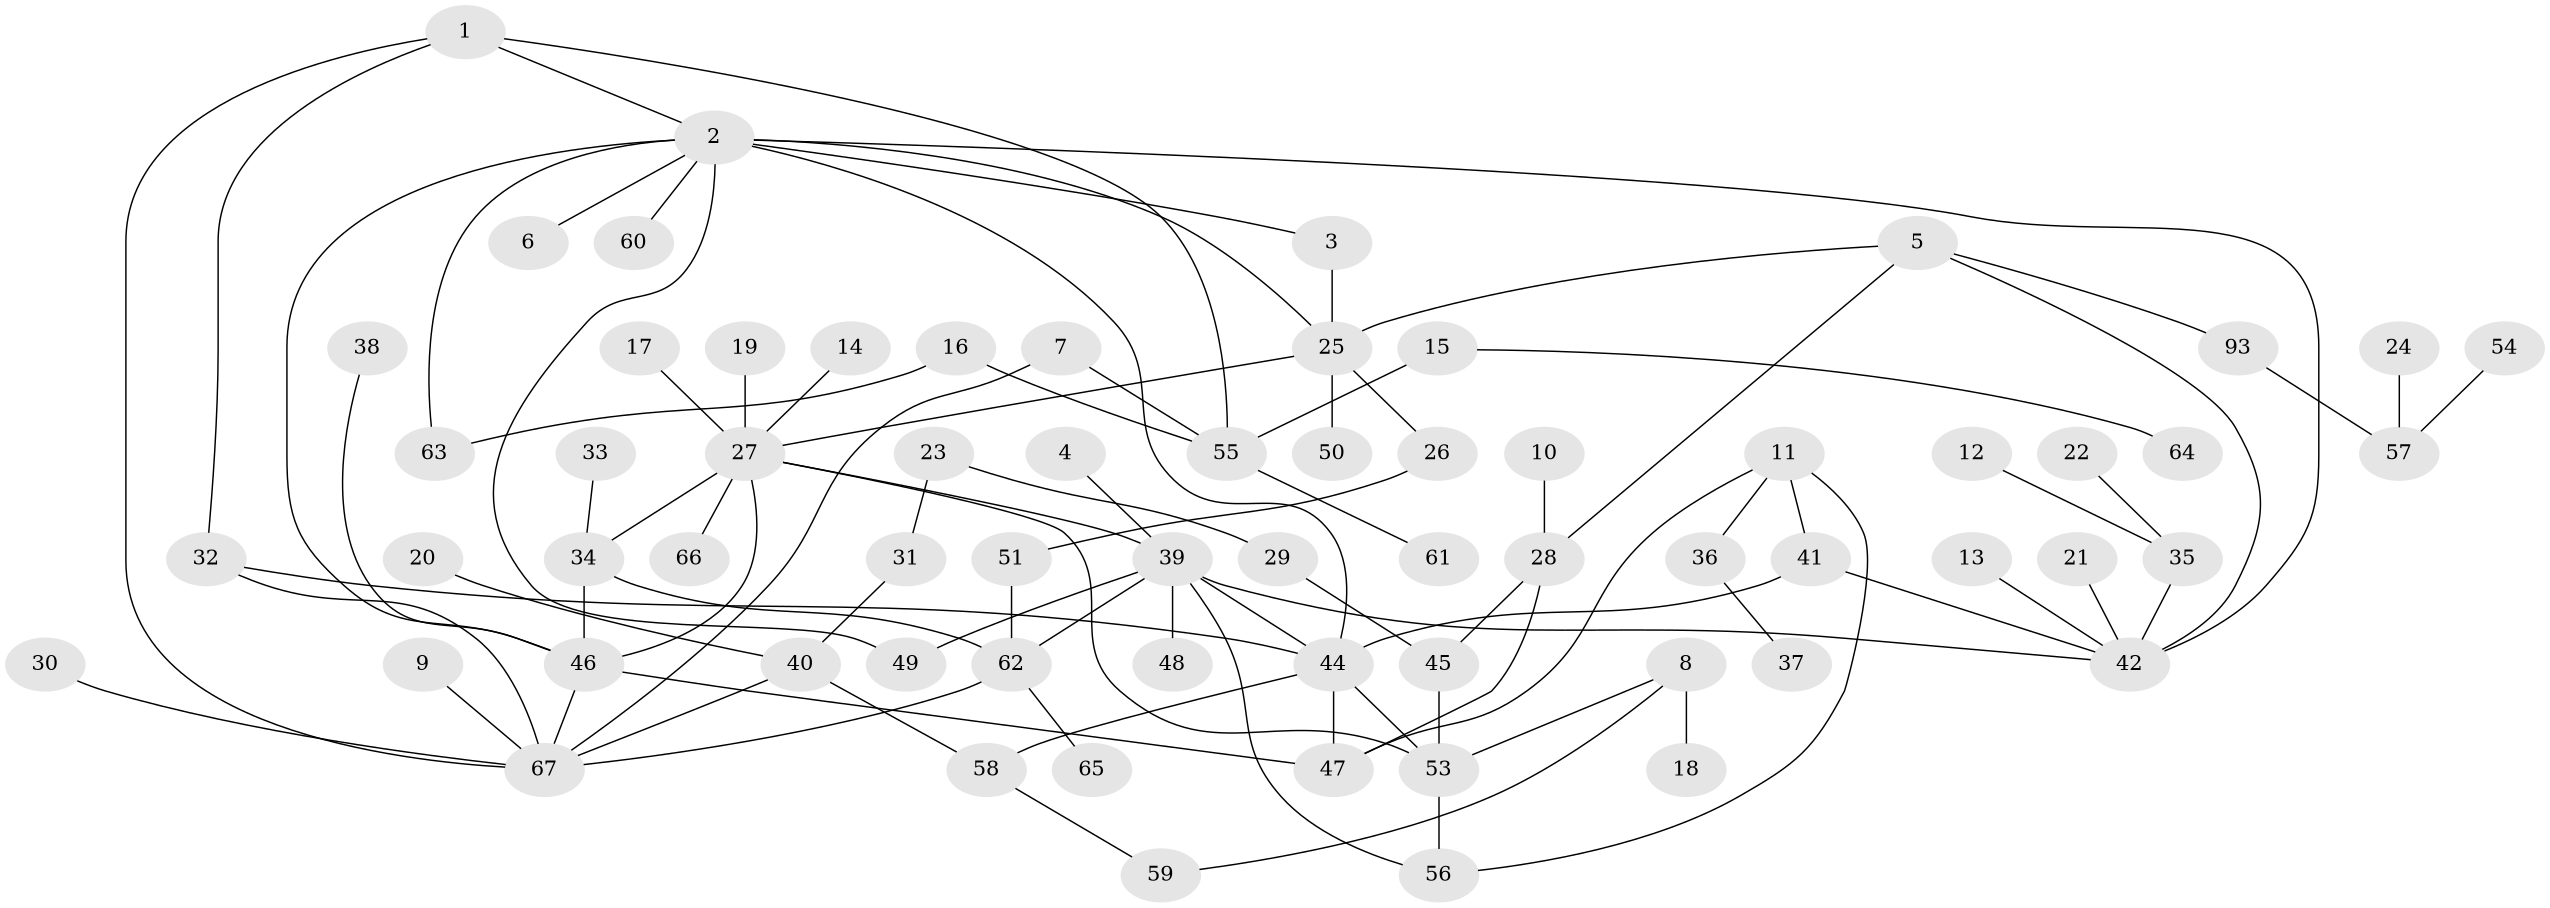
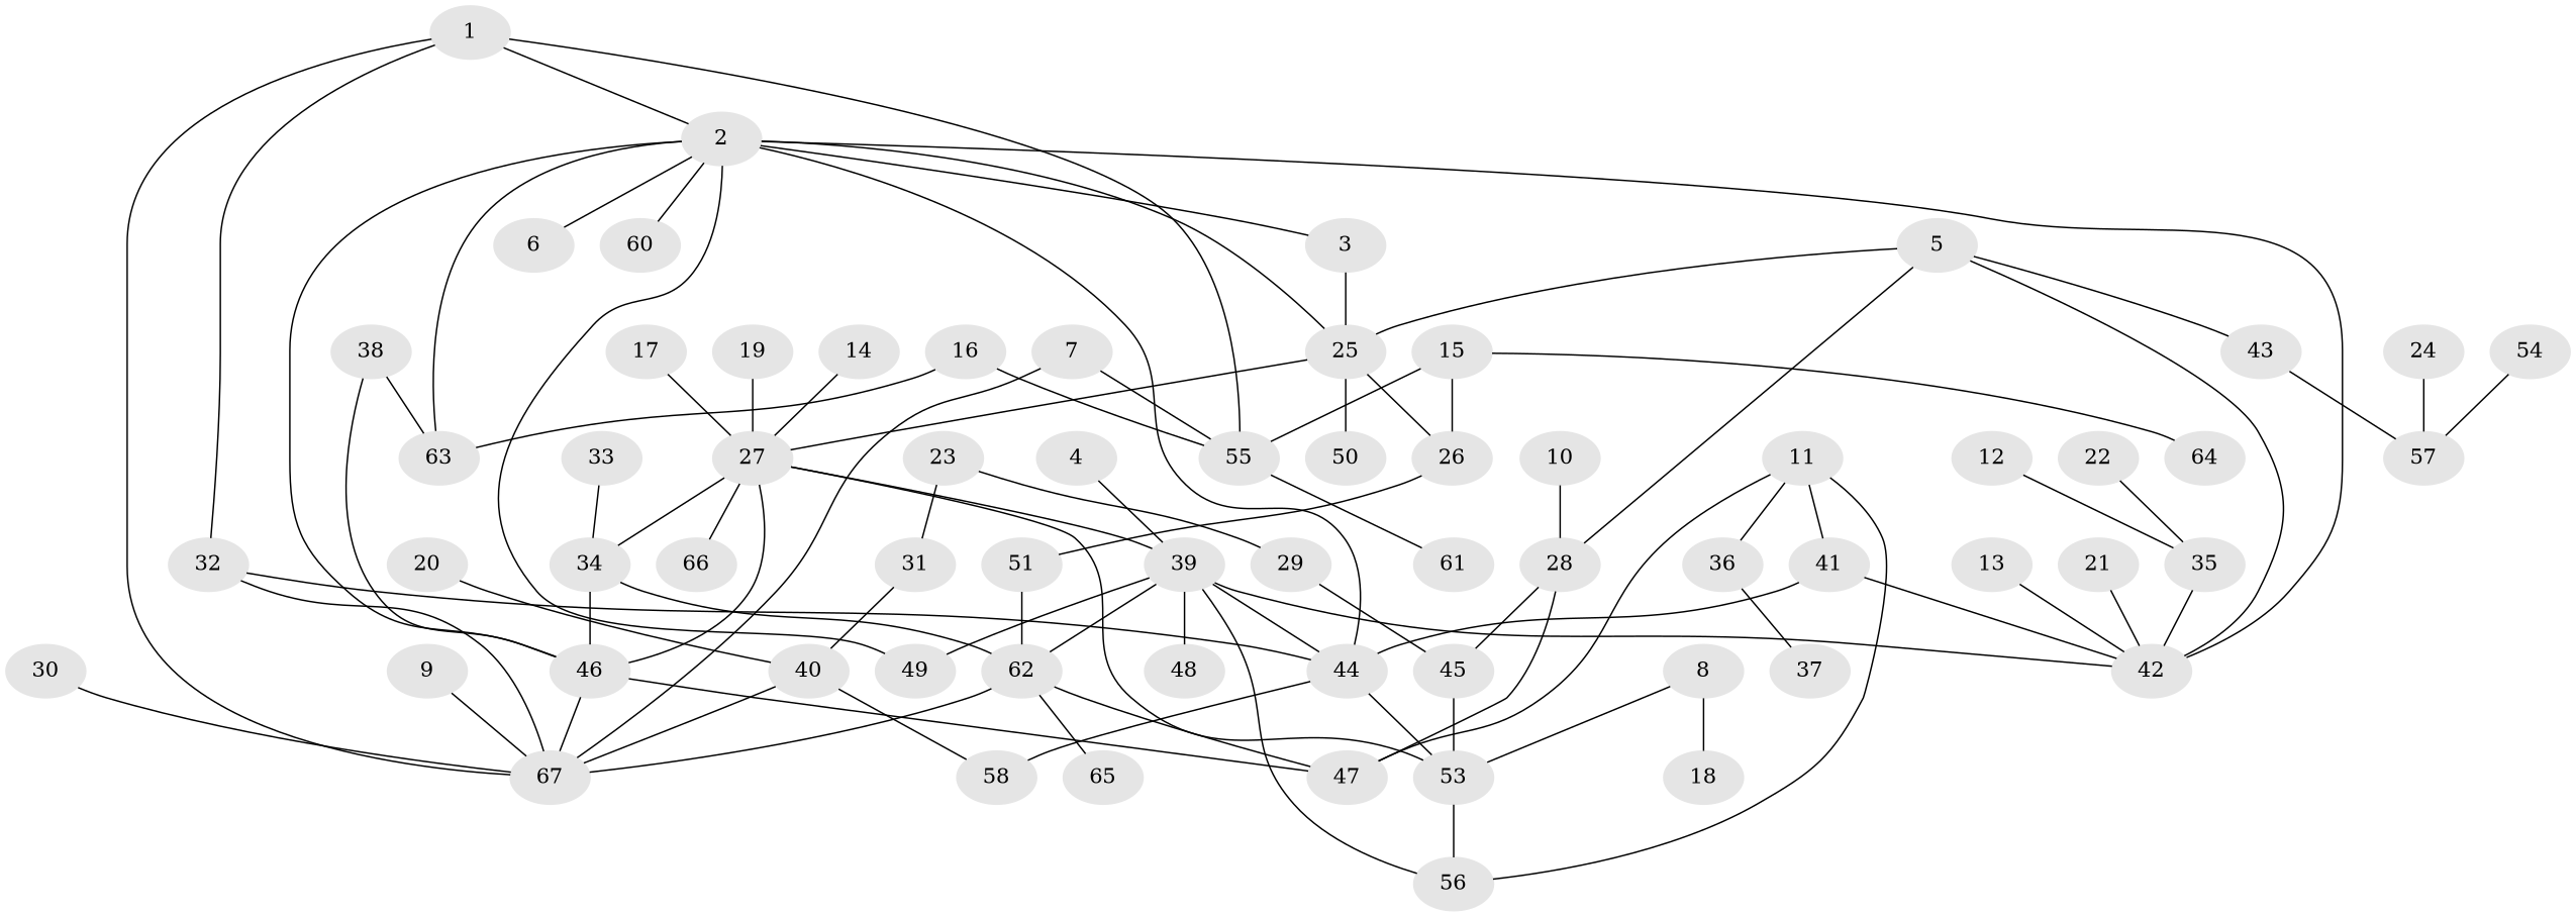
  graph {
    node [color=gray90 style=filled]
    edge [weight=1.0]
    1
    2
    32
    55
    67
    3
    6
    25
    42
    44
    46
    49
    60
    63
    61
    27
    26
    50
    53
    47
    58
    4
    39
    56
    62
    48
    5
    28
-   43 [label=93]
+   43
    45
    57
    7
    8
    18
-   59
    9
    10
    11
    36
    41
    37
    12
    35
    13
    14
    34
    66
    15
    64
    51
    16
    17
    19
    20
    40
    21
    22
    23
    29
    31
    24
    30
    33
    65
    38
    54
    1 -- 2
    1 -- 32
    1 -- 55
    1 -- 67
    2 -- 3
    2 -- 6
    2 -- 25
    2 -- 42 [weight=2.0]
    2 -- 44
    2 -- 46
    2 -- 49
    2 -- 60
    2 -- 63
    32 -- 67
    32 -- 44
    55 -- 61
    3 -- 25
    25 -- 27
    25 -- 26
    25 -- 50
    44 -- 53
-   44 -- 47
+   62 -- 47
    44 -- 58
    46 -- 67
    46 -- 47
    27 -- 46
    27 -- 53
    27 -- 39
    27 -- 34
    27 -- 66
    26 -- 51
    53 -- 56
-   58 -- 59
    4 -- 39
    39 -- 42
    39 -- 44
    39 -- 49
    39 -- 56
    39 -- 62
    39 -- 48
    62 -- 67
    62 -- 65
    5 -- 25
    5 -- 42
    5 -- 28
    5 -- 43
    28 -- 47
    28 -- 45
    43 -- 57
    45 -- 53
    7 -- 55
    7 -- 67
    8 -- 53
    8 -- 18
-   8 -- 59
    9 -- 67
    10 -- 28
    11 -- 47
    11 -- 56
    11 -- 36
    11 -- 41
    36 -- 37
    41 -- 42
    41 -- 44
    12 -- 35
    35 -- 42
    13 -- 42
    14 -- 27
    34 -- 46
    34 -- 62
    15 -- 55
+   15 -- 26
    15 -- 64
    51 -- 62 [weight=2.0]
    16 -- 55
    16 -- 63
    17 -- 27
    19 -- 27
    20 -- 40
    40 -- 67
    40 -- 58
    21 -- 42
    22 -- 35
    23 -- 29
    23 -- 31
    29 -- 45
    31 -- 40
    24 -- 57
    30 -- 67
    33 -- 34
    38 -- 46
+   38 -- 63
    54 -- 57
  }
